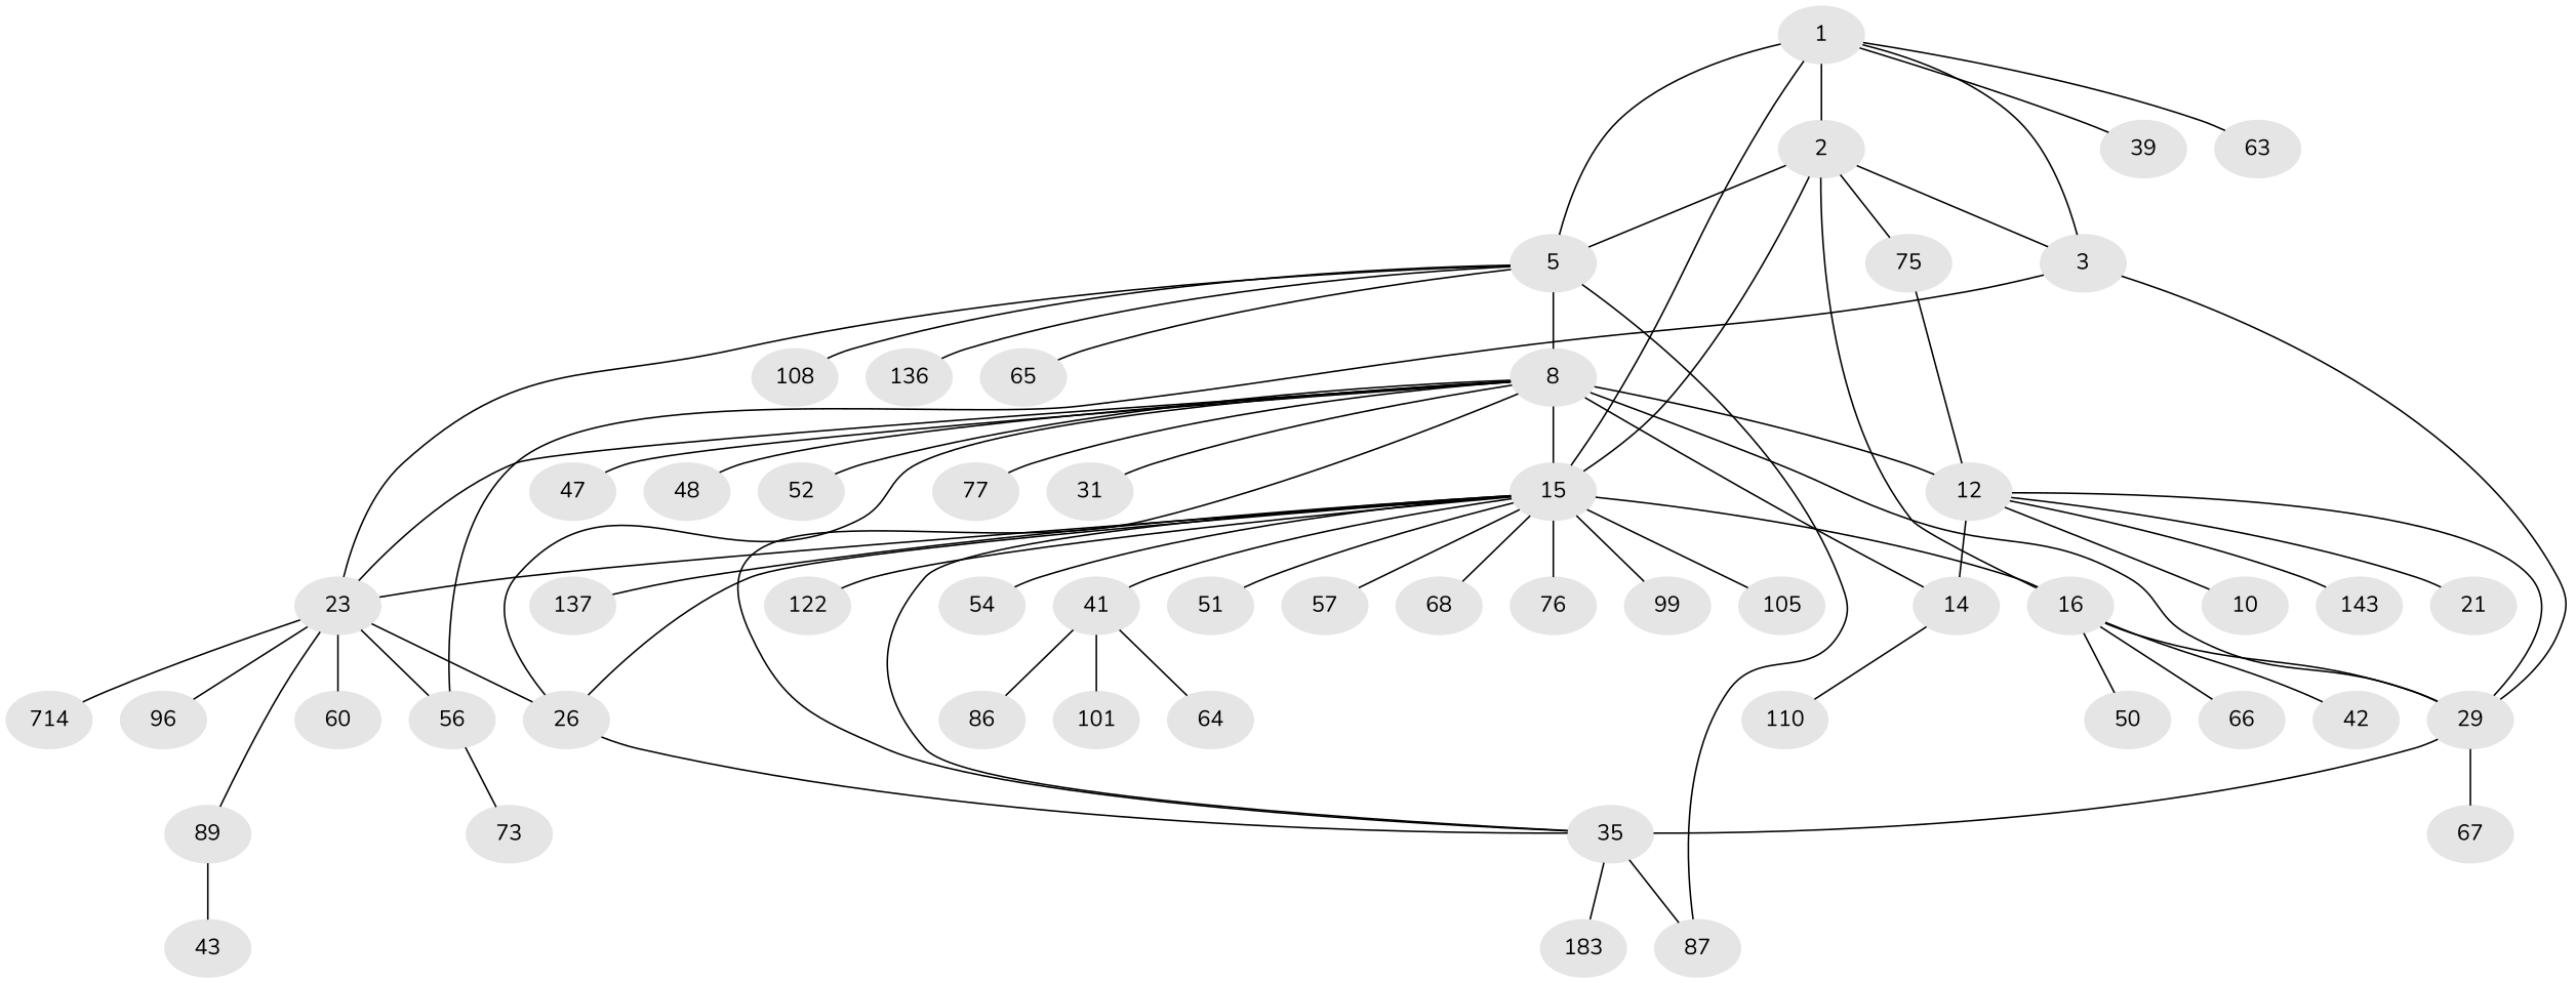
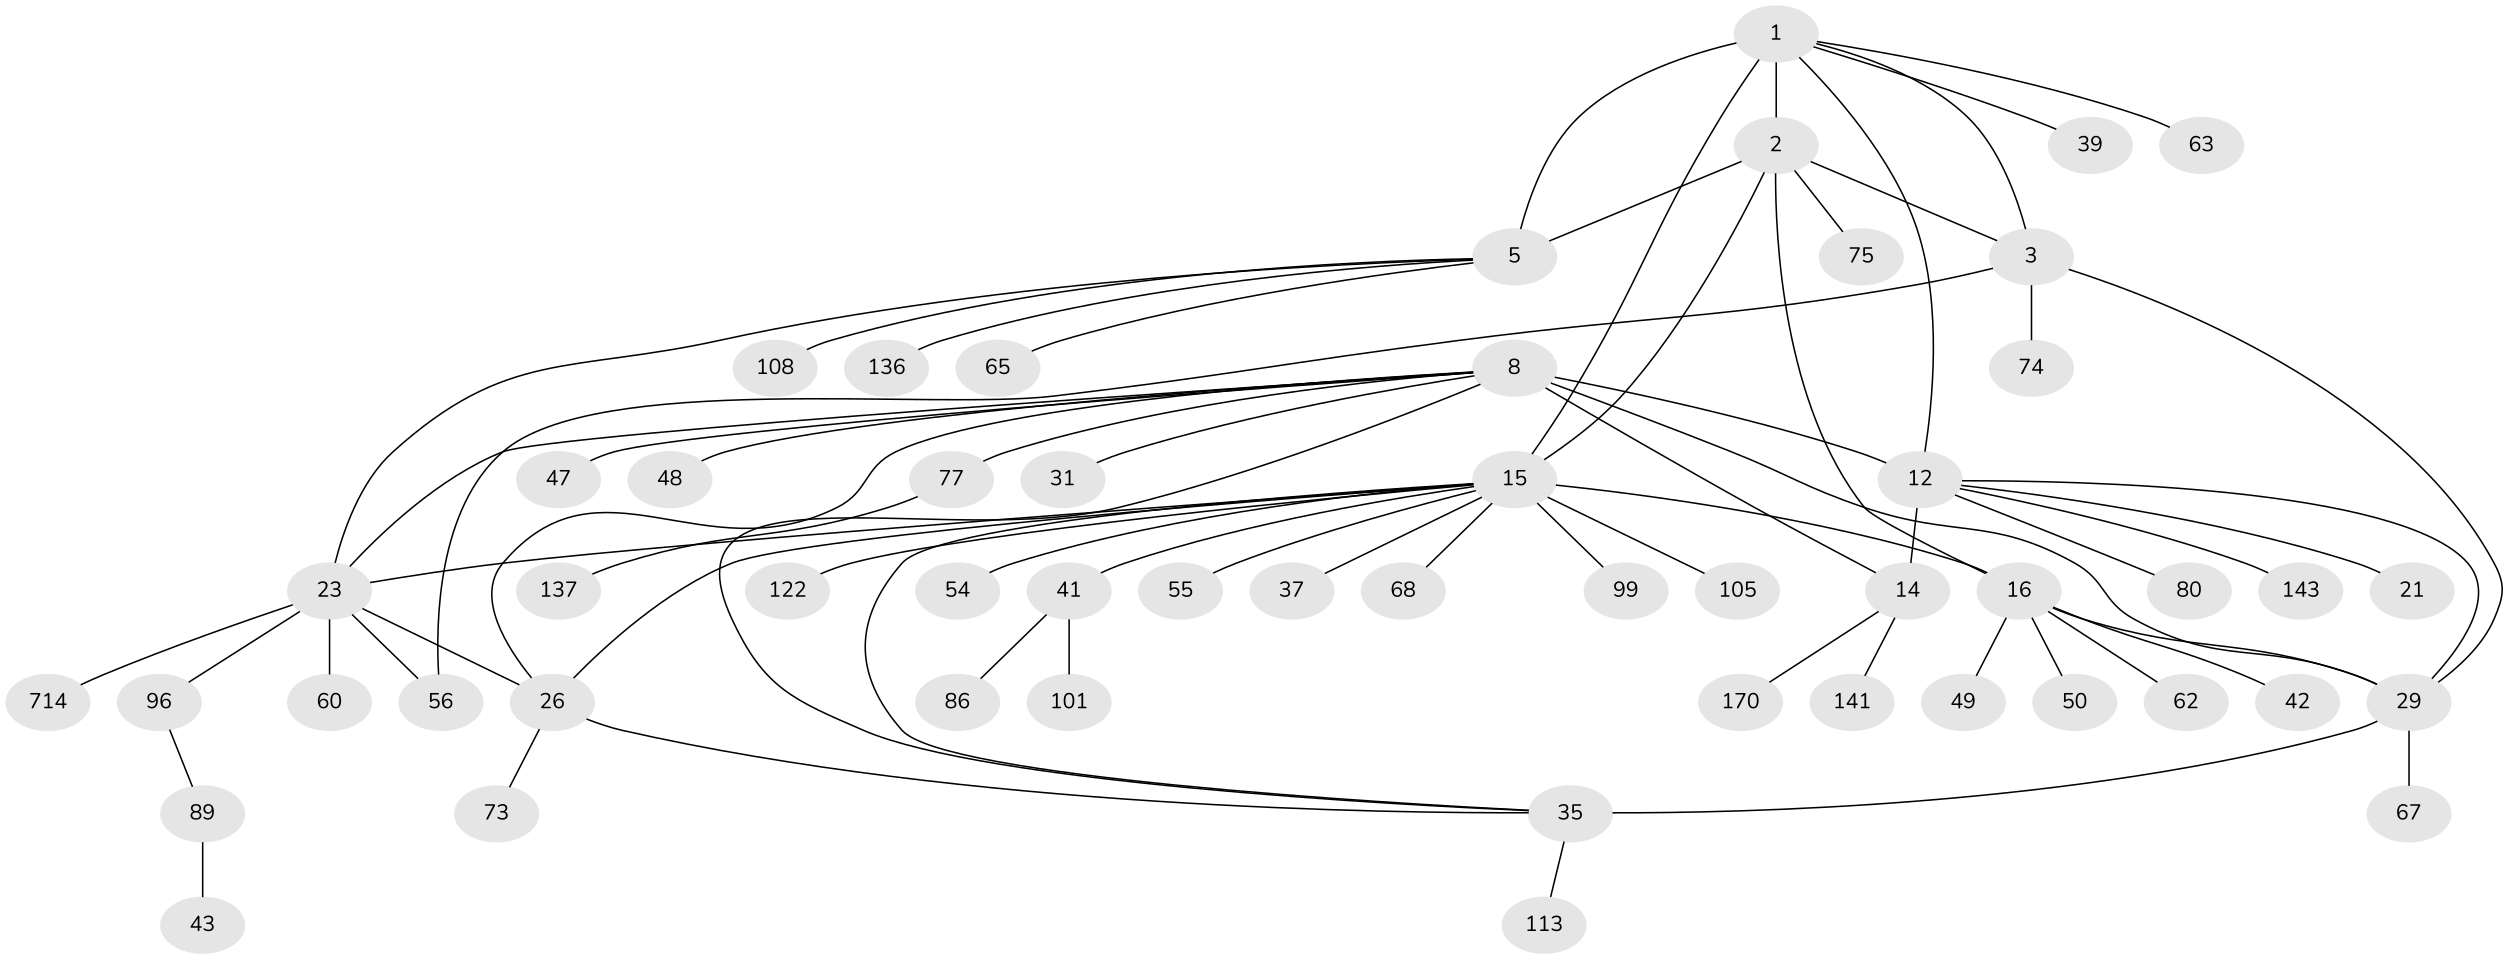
  graph {
    fontname=Nunito
    node [color=gray90 fontname=Nunito style=filled]
    edge [fontname=Nunito]
    1 [super="+37+135+84+4"]
    2 [super="+17+6+7"]
    3
    5
    12 [super="+13+72"]
    15 [super="+19"]
    39 [super="+118"]
    63
    16 [super="+18"]
    75
    29 [super="+30+131+132+139+32"]
    56 [super="+100"]
+   74
    8 [super="+124+97+142+70+71+9+10"]
    23 [super="+25+24+40+38+79"]
    65
-   87 [super="+133"]
    108
    136
    14
    n21 [label=21]
-   80 [label=10]
+   80
    143
    26 [super="+83+107"]
    35 [super="+69"]
    41
    54 [super="+106"]
-   55 [label=51]
-   57 [super="+98+94"]
+   55
+   57 [super="+98+94" label=37]
    n30 [label=68]
-   76
    99
    105
    122
    137
    42
+   49
    50
-   66
+   66 [label=62]
    67 [super="+93"]
    n41 [label=31]
    47
    48
-   52
    77
    60
    89
    96
    n49 [label=714]
-   110
+   110 [label=170]
+   141
    73
-   113 [label=183]
-   64
+   113
    86
    101
    43
    1 -- 2 [weight=6]
    1 -- 3 [weight=2]
    1 -- 5 [weight=2]
-   75 -- 12
+   1 -- 12
    1 -- 15
    1 -- 39
    1 -- 63
    2 -- 3 [weight=3]
    2 -- 5 [weight=3]
    2 -- 15 [weight=3]
    2 -- 16 [weight=3]
    2 -- 75
    3 -- 29
    3 -- 56
-   5 -- 8
+   3 -- 74
    5 -- 23
    5 -- 65
-   5 -- 87
    5 -- 108
    5 -- 136
    12 -- 29
    12 -- 14 [weight=2]
    12 -- n21
    12 -- 80
    12 -- 143
    15 -- 16 [weight=9]
    15 -- 23 [weight=7]
    15 -- 26 [weight=2]
    15 -- 35
    15 -- 41
    15 -- 54
    15 -- 55
    15 -- 57
    15 -- n30
-   15 -- 76
    15 -- 99
    15 -- 105
    15 -- 122
-   15 -- 137
+   77 -- 137
    16 -- 29
    16 -- 42
+   16 -- 49
    16 -- 50
    16 -- 66
    29 -- 35 [weight=6]
    29 -- 67
    8 -- 12 [weight=9]
-   8 -- 15 [weight=4]
    8 -- 29 [weight=2]
    8 -- 23 [weight=4]
    8 -- 14 [weight=4]
    8 -- 26
    8 -- 35
    8 -- n41
    8 -- 47
    8 -- 48
-   8 -- 52
    8 -- 77
    23 -- 56
    23 -- 26 [weight=3]
    23 -- 60
-   23 -- 89
+   96 -- 89
    23 -- 96
    23 -- n49
    14 -- 110
+   14 -- 141
    26 -- 35
-   56 -- 73
-   35 -- 87
+   26 -- 73
    35 -- 113
-   41 -- 64
    41 -- 86
    41 -- 101
    89 -- 43
  }
